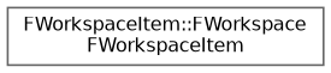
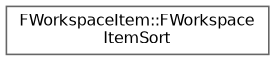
  digraph {
    rankdir=LR
-   n1 [color=gray40 fillcolor=white fontname=Helvetica fontsize=10 height=0.2 label="FWorkspaceItem::FWorkspace\lFWorkspaceItem" shape=box style=filled width=0.4]
+   n1 [color=gray40 fillcolor=white fontname=Helvetica fontsize=10 height=0.2 label="FWorkspaceItem::FWorkspace\lItemSort" shape=box style=filled width=0.4]
  }
